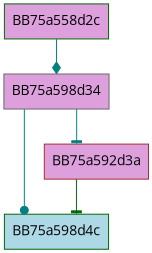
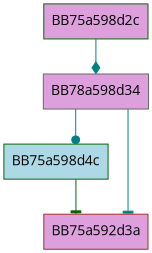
  digraph {
    fontname="Open Sans"
    splines=ortho
    node [color=darkgreen fillcolor=plum fontname="Open Sans" shape=box style=filled]
    edge [arrowhead=tee color=teal fontname="Open Sans"]
-   BB75a598d34 [color=gray40]
-   BB75a598d2c [label=BB75a558d2c]
+   BB75a598d34 [color=gray40 label=BB78a598d34]
+   BB75a598d2c
    BB75a598d4c [fillcolor=lightblue]
    n4 [color=brown label=BB75a592d3a]
    BB75a598d34 -> BB75a598d4c [arrowhead=dot]
    BB75a598d34 -> n4
    BB75a598d2c -> BB75a598d34 [arrowhead=diamond]
-   n4 -> BB75a598d4c [color=darkgreen]
+   BB75a598d4c -> n4 [color=darkgreen]
  }
